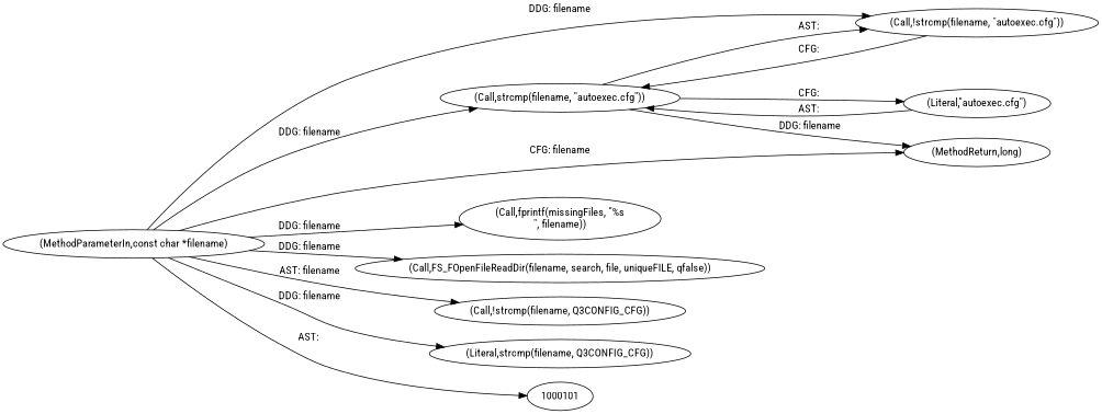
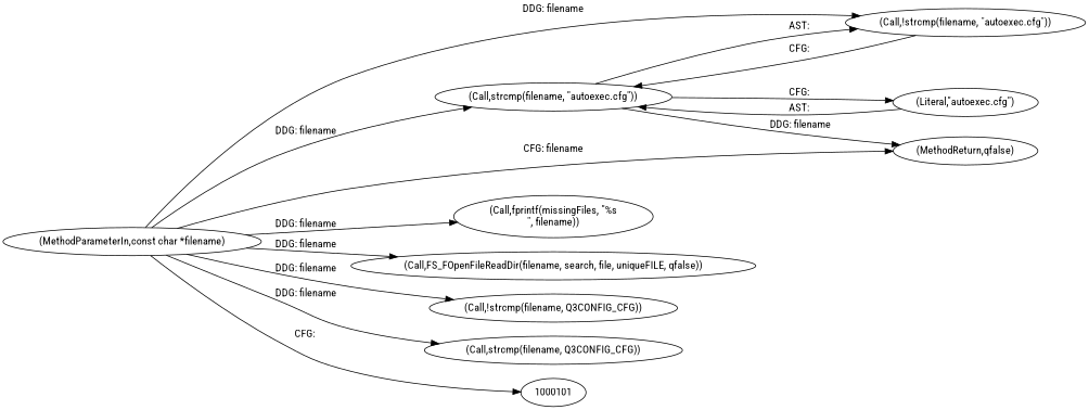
  digraph {
    fontname="Roboto Condensed"
    rankdir=LR
    node [fontname="Roboto Condensed"]
    edge [fontname="Roboto Condensed"]
    n1 [label="(Call,strcmp(filename, \"autoexec.cfg\"))"]
    n2 [label="(Literal,\"autoexec.cfg\")"]
-   n3 [label="(MethodReturn,long)"]
+   n3 [label="(MethodReturn,qfalse)"]
    n4 [label="(Call,!strcmp(filename, \"autoexec.cfg\"))"]
    n5 [label="(MethodParameterIn,const char *filename)"]
    n6 [label="(Call,fprintf(missingFiles, \"%s\n\", filename))"]
    n7 [label="(Call,FS_FOpenFileReadDir(filename, search, file, uniqueFILE, qfalse))"]
    n8 [label="(Call,!strcmp(filename, Q3CONFIG_CFG))"]
-   n9 [label="(Literal,strcmp(filename, Q3CONFIG_CFG))"]
+   n9 [label="(Call,strcmp(filename, Q3CONFIG_CFG))"]
    1000101
    n1 -> n2 [label="CFG: "]
    n1 -> n3 [label="DDG: filename"]
    n1 -> n4 [label="AST: "]
    n2 -> n1 [label="AST: "]
    n4 -> n1 [label="CFG: "]
    n5 -> n1 [label="DDG: filename"]
    n5 -> n3 [label="CFG: filename"]
    n5 -> n4 [label="DDG: filename"]
    n5 -> n6 [label="DDG: filename"]
    n5 -> n7 [label="DDG: filename"]
-   n5 -> n8 [label="AST: filename"]
+   n5 -> n8 [label="DDG: filename"]
    n5 -> n9 [label="DDG: filename"]
-   n5 -> 1000101 [label="AST: "]
+   n5 -> 1000101 [label="CFG: "]
  }
